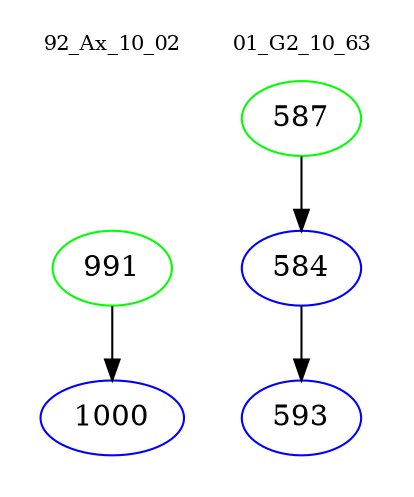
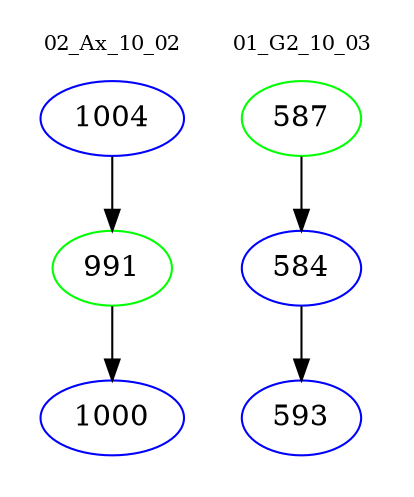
  digraph {
    node [color=blue]
    edge [color=black]
+   n1 [label=1004]
    n2 [color=green label=991]
    n3 [label=1000]
    n4 [color=green label=587]
    n5 [label=584]
    n6 [label=593]
    subgraph cluster_1 {
      color=white
      fontsize=10
-     label="92_Ax_10_02"
+     label="02_Ax_10_02"
+     n1
      n2
      n3
    }
    subgraph cluster_2 {
      color=white
      fontsize=10
-     label="01_G2_10_63"
+     label="01_G2_10_03"
      n4
      n5
      n6
    }
+   n1 -> n2
    n2 -> n3
    n4 -> n5
    n5 -> n6
  }
